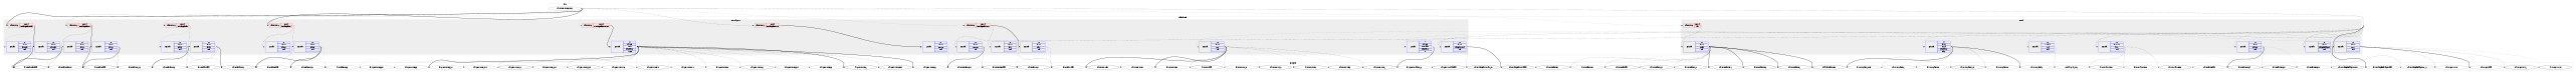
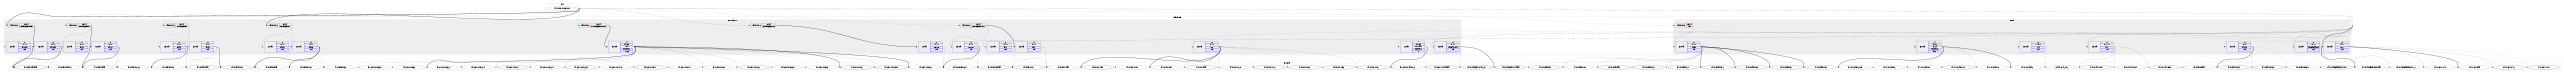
  digraph {
    compound=true
    concentrate=true
    fontname=Helvetica
    fontsize=10
    newrank=true
    rankdir=TB
    ranksep=1.5
    node [color=gray40 fontname=Helvetica fontsize=10]
    edge [arrowhead=dot headport=w style=dashed tailport=e weight=100]
    n1 [label="dev-ros/rospy_tutorials-0.6.1" width=4]
    n2 [color=blue label=<<TABLE BORDER="0" CELLBORDER="1" CELLSPACING="0" CELLPADDING="4" WIDTH="220"><TR><TD ROWSPAN="6" CELLPADDING="30">pack_dep</TD></TR><TR><TD WIDTH="110">no</TD></TR><TR><TD>dev-ros</TD></TR><TR><TD>rostest</TD></TR><TR><TD>none</TD></TR><TR><TD></TD></TR></TABLE>> shape=none]
    n3 [color=red label=<<TABLE BORDER="0" CELLBORDER="1" CELLSPACING="0" CELLPADDING="4"><TR><TD ROWSPAN="3" CELLPADDING="10">use_conditional</TD></TR><TR><TD>positive</TD></TR><TR><TD>test</TD></TR></TABLE>> shape=none]
    n4 [color=blue label=<<TABLE BORDER="0" CELLBORDER="1" CELLSPACING="0" CELLPADDING="4" WIDTH="220"><TR><TD ROWSPAN="6" CELLPADDING="30">pack_dep</TD></TR><TR><TD WIDTH="110">no</TD></TR><TR><TD>dev-python</TD></TR><TR><TD>empy</TD></TR><TR><TD>none</TD></TR><TR><TD></TD></TR></TABLE>> shape=none]
    n5 [color=blue label=<<TABLE BORDER="0" CELLBORDER="1" CELLSPACING="0" CELLPADDING="4" WIDTH="220"><TR><TD ROWSPAN="6" CELLPADDING="30">pack_dep</TD></TR><TR><TD WIDTH="110">no</TD></TR><TR><TD>dev-ros</TD></TR><TR><TD>genmsg</TD></TR><TR><TD>none</TD></TR><TR><TD></TD></TR></TABLE>> shape=none]
    n6 [color=blue label=<<TABLE BORDER="0" CELLBORDER="1" CELLSPACING="0" CELLPADDING="4" WIDTH="220"><TR><TD ROWSPAN="6" CELLPADDING="30">pack_dep</TD></TR><TR><TD WIDTH="110">no</TD></TR><TR><TD>dev-ros</TD></TR><TR><TD>message_generation</TD></TR><TR><TD>none</TD></TR><TR><TD></TD></TR></TABLE>> shape=none]
    n7 [color=blue label=<<TABLE BORDER="0" CELLBORDER="1" CELLSPACING="0" CELLPADDING="4" WIDTH="220"><TR><TD ROWSPAN="6" CELLPADDING="30">pack_dep</TD></TR><TR><TD WIDTH="110">no</TD></TR><TR><TD>dev-util</TD></TR><TR><TD>catkin</TD></TR><TR><TD>none</TD></TR><TR><TD></TD></TR></TABLE>> shape=none]
    n8 [color=blue label=<<TABLE BORDER="0" CELLBORDER="1" CELLSPACING="0" CELLPADDING="4" WIDTH="220"><TR><TD ROWSPAN="6" CELLPADDING="30">pack_dep</TD></TR><TR><TD WIDTH="110">no</TD></TR><TR><TD>dev-util</TD></TR><TR><TD>cmake</TD></TR><TR><TD>greaterequal</TD></TR><TR><TD>3.9.6</TD></TR></TABLE>> shape=none]
    n9 [color=blue label=<<TABLE BORDER="0" CELLBORDER="1" CELLSPACING="0" CELLPADDING="4" WIDTH="220"><TR><TD ROWSPAN="6" CELLPADDING="30">pack_dep</TD></TR><TR><TD WIDTH="110">no</TD></TR><TR><TD>sys-devel</TD></TR><TR><TD>make</TD></TR><TR><TD>none</TD></TR><TR><TD></TD></TR></TABLE>> shape=none]
    n10 [color=blue label=<<TABLE BORDER="0" CELLBORDER="1" CELLSPACING="0" CELLPADDING="4" WIDTH="220"><TR><TD ROWSPAN="6" CELLPADDING="30">pack_dep</TD></TR><TR><TD WIDTH="110">no</TD></TR><TR><TD>dev-lang</TD></TR><TR><TD>python</TD></TR><TR><TD>greaterequal</TD></TR><TR><TD>2.7.5-r2</TD></TR></TABLE>> shape=none]
    n11 [color=red label=<<TABLE BORDER="0" CELLBORDER="1" CELLSPACING="0" CELLPADDING="4"><TR><TD ROWSPAN="3" CELLPADDING="10">use_conditional</TD></TR><TR><TD>positive</TD></TR><TR><TD>python_targets_python2_7</TD></TR></TABLE>> shape=none]
    n12 [color=blue label=<<TABLE BORDER="0" CELLBORDER="1" CELLSPACING="0" CELLPADDING="4" WIDTH="220"><TR><TD ROWSPAN="6" CELLPADDING="30">pack_dep</TD></TR><TR><TD WIDTH="110">no</TD></TR><TR><TD>dev-ros</TD></TR><TR><TD>gencpp</TD></TR><TR><TD>none</TD></TR><TR><TD></TD></TR></TABLE>> shape=none]
    n13 [color=blue label=<<TABLE BORDER="0" CELLBORDER="1" CELLSPACING="0" CELLPADDING="4" WIDTH="220"><TR><TD ROWSPAN="6" CELLPADDING="30">pack_dep</TD></TR><TR><TD WIDTH="110">no</TD></TR><TR><TD>dev-ros</TD></TR><TR><TD>gencpp</TD></TR><TR><TD>none</TD></TR><TR><TD></TD></TR></TABLE>> shape=none]
    n14 [color=red label=<<TABLE BORDER="0" CELLBORDER="1" CELLSPACING="0" CELLPADDING="4"><TR><TD ROWSPAN="3" CELLPADDING="10">use_conditional</TD></TR><TR><TD>positive</TD></TR><TR><TD>ros_messages_cxx</TD></TR></TABLE>> shape=none]
    n15 [color=blue label=<<TABLE BORDER="0" CELLBORDER="1" CELLSPACING="0" CELLPADDING="4" WIDTH="220"><TR><TD ROWSPAN="6" CELLPADDING="30">pack_dep</TD></TR><TR><TD WIDTH="110">no</TD></TR><TR><TD>dev-ros</TD></TR><TR><TD>geneus</TD></TR><TR><TD>none</TD></TR><TR><TD></TD></TR></TABLE>> shape=none]
    n16 [color=blue label=<<TABLE BORDER="0" CELLBORDER="1" CELLSPACING="0" CELLPADDING="4" WIDTH="220"><TR><TD ROWSPAN="6" CELLPADDING="30">pack_dep</TD></TR><TR><TD WIDTH="110">no</TD></TR><TR><TD>dev-ros</TD></TR><TR><TD>geneus</TD></TR><TR><TD>none</TD></TR><TR><TD></TD></TR></TABLE>> shape=none]
    n17 [color=red label=<<TABLE BORDER="0" CELLBORDER="1" CELLSPACING="0" CELLPADDING="4"><TR><TD ROWSPAN="3" CELLPADDING="10">use_conditional</TD></TR><TR><TD>positive</TD></TR><TR><TD>ros_messages_eus</TD></TR></TABLE>> shape=none]
    n18 [color=blue label=<<TABLE BORDER="0" CELLBORDER="1" CELLSPACING="0" CELLPADDING="4" WIDTH="220"><TR><TD ROWSPAN="6" CELLPADDING="30">pack_dep</TD></TR><TR><TD WIDTH="110">no</TD></TR><TR><TD>dev-ros</TD></TR><TR><TD>genlisp</TD></TR><TR><TD>none</TD></TR><TR><TD></TD></TR></TABLE>> shape=none]
    n19 [color=blue label=<<TABLE BORDER="0" CELLBORDER="1" CELLSPACING="0" CELLPADDING="4" WIDTH="220"><TR><TD ROWSPAN="6" CELLPADDING="30">pack_dep</TD></TR><TR><TD WIDTH="110">no</TD></TR><TR><TD>dev-ros</TD></TR><TR><TD>genlisp</TD></TR><TR><TD>none</TD></TR><TR><TD></TD></TR></TABLE>> shape=none]
    n20 [color=red label=<<TABLE BORDER="0" CELLBORDER="1" CELLSPACING="0" CELLPADDING="4"><TR><TD ROWSPAN="3" CELLPADDING="10">use_conditional</TD></TR><TR><TD>positive</TD></TR><TR><TD>ros_messages_lisp</TD></TR></TABLE>> shape=none]
    n21 [color=blue label=<<TABLE BORDER="0" CELLBORDER="1" CELLSPACING="0" CELLPADDING="4" WIDTH="220"><TR><TD ROWSPAN="6" CELLPADDING="30">pack_dep</TD></TR><TR><TD WIDTH="110">no</TD></TR><TR><TD>dev-ros</TD></TR><TR><TD>gennodejs</TD></TR><TR><TD>none</TD></TR><TR><TD></TD></TR></TABLE>> shape=none]
    n22 [color=blue label=<<TABLE BORDER="0" CELLBORDER="1" CELLSPACING="0" CELLPADDING="4" WIDTH="220"><TR><TD ROWSPAN="6" CELLPADDING="30">pack_dep</TD></TR><TR><TD WIDTH="110">no</TD></TR><TR><TD>dev-ros</TD></TR><TR><TD>gennodejs</TD></TR><TR><TD>none</TD></TR><TR><TD></TD></TR></TABLE>> shape=none]
    n23 [color=red label=<<TABLE BORDER="0" CELLBORDER="1" CELLSPACING="0" CELLPADDING="4"><TR><TD ROWSPAN="3" CELLPADDING="10">use_conditional</TD></TR><TR><TD>positive</TD></TR><TR><TD>ros_messages_nodejs</TD></TR></TABLE>> shape=none]
    n24 [color=blue label=<<TABLE BORDER="0" CELLBORDER="1" CELLSPACING="0" CELLPADDING="4" WIDTH="220"><TR><TD ROWSPAN="6" CELLPADDING="30">pack_dep</TD></TR><TR><TD WIDTH="110">no</TD></TR><TR><TD>dev-ros</TD></TR><TR><TD>genpy</TD></TR><TR><TD>none</TD></TR><TR><TD></TD></TR></TABLE>> shape=none]
    n25 [color=blue label=<<TABLE BORDER="0" CELLBORDER="1" CELLSPACING="0" CELLPADDING="4" WIDTH="220"><TR><TD ROWSPAN="6" CELLPADDING="30">pack_dep</TD></TR><TR><TD WIDTH="110">no</TD></TR><TR><TD>dev-ros</TD></TR><TR><TD>genpy</TD></TR><TR><TD>none</TD></TR><TR><TD></TD></TR></TABLE>> shape=none]
    n26 [color=red label=<<TABLE BORDER="0" CELLBORDER="1" CELLSPACING="0" CELLPADDING="4"><TR><TD ROWSPAN="3" CELLPADDING="10">use_conditional</TD></TR><TR><TD>positive</TD></TR><TR><TD>ros_messages_python</TD></TR></TABLE>> shape=none]
    n27 [color=blue label=<<TABLE BORDER="0" CELLBORDER="1" CELLSPACING="0" CELLPADDING="4" WIDTH="220"><TR><TD ROWSPAN="6" CELLPADDING="30">pack_dep</TD></TR><TR><TD WIDTH="110">no</TD></TR><TR><TD>dev-ros</TD></TR><TR><TD>std_msgs</TD></TR><TR><TD>none</TD></TR><TR><TD></TD></TR></TABLE>> shape=none]
    n28 [color=red label=<<TABLE BORDER="0" CELLBORDER="1" CELLSPACING="0" CELLPADDING="4"><TR><TD ROWSPAN="3" CELLPADDING="10">use_conditional</TD></TR><TR><TD>positive</TD></TR><TR><TD>ros_messages_python</TD></TR></TABLE>> shape=none]
    n29 [color=blue label=<<TABLE BORDER="0" CELLBORDER="1" CELLSPACING="0" CELLPADDING="4" WIDTH="220"><TR><TD ROWSPAN="6" CELLPADDING="30">pack_dep</TD></TR><TR><TD WIDTH="110">no</TD></TR><TR><TD>dev-lang</TD></TR><TR><TD>python-exec</TD></TR><TR><TD>greaterequal</TD></TR><TR><TD>2</TD></TR></TABLE>> shape=none]
    n30 [color=blue label=<<TABLE BORDER="0" CELLBORDER="1" CELLSPACING="0" CELLPADDING="4" WIDTH="220"><TR><TD ROWSPAN="6" CELLPADDING="30">pack_dep</TD></TR><TR><TD WIDTH="110">no</TD></TR><TR><TD>dev-ros</TD></TR><TR><TD>message_runtime</TD></TR><TR><TD>none</TD></TR><TR><TD></TD></TR></TABLE>> shape=none]
    n31 [color=blue label=<<TABLE BORDER="0" CELLBORDER="1" CELLSPACING="0" CELLPADDING="4" WIDTH="220"><TR><TD ROWSPAN="6" CELLPADDING="30">pack_dep</TD></TR><TR><TD WIDTH="110">no</TD></TR><TR><TD>dev-ros</TD></TR><TR><TD>rospy</TD></TR><TR><TD>none</TD></TR><TR><TD></TD></TR></TABLE>> shape=none]
    n32 [color=blue label=<<TABLE BORDER="0" CELLBORDER="1" CELLSPACING="0" CELLPADDING="4" WIDTH="220"><TR><TD ROWSPAN="6" CELLPADDING="30">pack_dep</TD></TR><TR><TD WIDTH="110">no</TD></TR><TR><TD>dev-ros</TD></TR><TR><TD>std_msgs</TD></TR><TR><TD>none</TD></TR><TR><TD></TD></TR></TABLE>> shape=none]
    n33 [label="dev-ros/rostest-1.13.0" width=4]
    n34 [color=black label="dev-ros/rostest-1.13.1" width=4]
-   n35 [color=black label="dev-exec/rostest-1.13.2" width=4]
+   n35 [color=black label="dev-ros/rostest-1.13.2" width=4]
    n36 [color=black label="dev-ros/rostest-1.13.4" width=4]
    n37 [color=black label="dev-ros/rostest-1.13.5" width=4]
    n38 [color=black label="dev-ros/rostest-1.13.6" width=4]
    n39 [color=black label="dev-ros/rostest-1.14.2" width=4]
    n40 [color=black label="dev-ros/rostest-1.14.3" width=4]
    n41 [color=black label="dev-ros/rostest-9999" width=4]
    n42 [label="dev-python/empy-3.3-r1" width=4]
    n43 [color=black label="dev-python/empy-3.3.2" width=4]
    n44 [color=black label="dev-python/empy-3.3.3" width=4]
    n45 [label="dev-ros/genmsg-0.5.10" width=4]
    n46 [color=black label="dev-ros/genmsg-0.5.11" width=4]
    n47 [color=black label="dev-ros/genmsg-0.5.9" width=4]
    n48 [label="dev-ros/genmsg-9997" width=4]
    n49 [color=black label="dev-ros/message_generation-0.3.0" width=4]
    n50 [label="dev-ros/message_generation-0.4.0" width=4]
    n51 [label="dev-ros/message_generation-9999" width=4]
    n52 [label="dev-util/catkin-0.7.11" width=4]
    n53 [color=black label="dev-util/catkin-0.7.12" width=4]
    n54 [color=black label="dev-util/catkin-0.7.14" width=4]
    n55 [label="dev-util/catkin-9999" width=4]
    n56 [label="dev-util/cmake-3.10.3" width=4]
    n57 [color=black label="dev-util/cmake-3.11.4-r1" width=4]
    n58 [label="dev-util/cmake-3.12.3" width=4]
    n59 [label="dev-util/cmake-3.13.4" width=4]
    n60 [label="dev-util/cmake-3.14.0_rc3" width=4]
    n61 [label="dev-util/cmake-3.9.6" width=4]
    n62 [label="sys-devel/make-4.2.1-r4" width=4]
    n63 [label="dev-lang/python-2.7.16" width=4]
    n64 [color=black label="dev-lang/python-3.4.5-r1" width=4]
    n65 [label="dev-lang/python-3.4.6-r1" width=4]
    n66 [color=black label="dev-lang/python-3.4.8" width=4]
    n67 [label="dev-lang/python-3.4.8-r1" width=4]
    n68 [label="dev-lang/python-3.5.4-r1" width=4]
    n69 [label="dev-lang/python-3.5.5" width=4]
    n70 [label="dev-lang/python-3.5.5-r1" width=4]
    n71 [label="dev-lang/python-3.5.6" width=4]
    n72 [color=black label="dev-lang/python-3.6.3-r1" width=4]
    n73 [color=black label="dev-lang/python-3.6.4" width=4]
    n74 [label="dev-lang/python-3.6.5" width=4]
    n75 [label="dev-lang/python-3.6.5-r1" width=4]
    n76 [color=black label="dev-lang/python-3.6.6" width=4]
    n77 [label="dev-lang/python-3.6.8" width=4]
    n78 [label="dev-lang/python-3.7.0" width=4]
    n79 [color=black label="dev-lang/python-3.7.2" width=4]
    n80 [label="dev-ros/gencpp-0.5.5" width=4]
    n81 [label="dev-ros/gencpp-0.6.0" width=4]
    n82 [label="dev-ros/gencpp-9999" width=4]
    n83 [label="dev-ros/geneus-2.2.5" width=4]
    n84 [color=black label="dev-ros/geneus-2.2.6" width=4]
    n85 [color=black label="dev-ros/geneus-9999" width=4]
    n86 [label="dev-ros/genlisp-0.4.16" width=4]
    n87 [color=black label="dev-ros/genlisp-9999" width=4]
    n88 [label="dev-ros/gennodejs-2.0.1" width=4]
    n89 [color=black label="dev-ros/gennodejs-9999" width=4]
    n90 [color=black label="dev-ros/genpy-0.6.7" width=4]
    n91 [label="dev-ros/genpy-9999" width=4]
    n92 [label="dev-ros/std_msgs-0.5.11" width=4]
    n93 [color=black label="dev-ros/std_msgs-9999" width=4]
    n94 [label="dev-lang/python-exec-2.4.6" width=4]
    n95 [color=black label="dev-lang/python-exec-9999" width=4]
    n96 [color=black label="dev-ros/message_runtime-0.4.12" width=4]
    n97 [color=black label="dev-ros/message_runtime-9999" width=4]
    n98 [label="dev-ros/rospy-1.13.0" width=4]
    n99 [label="dev-ros/rospy-1.13.1" width=4]
    n100 [color=black label="dev-ros/rospy-1.13.2" width=4]
    n101 [color=black label="dev-ros/rospy-1.13.4" width=4]
    n102 [color=black label="dev-ros/rospy-1.13.5" width=4]
    n103 [color=black label="dev-ros/rospy-1.13.6" width=4]
    n104 [color=black label="dev-ros/rospy-1.14.2" width=4]
    n105 [label="dev-ros/rospy-1.14.3" width=4]
    n106 [color=black label="dev-ros/rospy-9999" width=4]
    subgraph cluster_1 {
      color=gray
      label=<<i>ebuild</i>>
      rank=same
      n1
    }
    subgraph cluster_2 {
      color=gray
      label=<<i>dependencies</i>>
      subgraph cluster_3 {
        color=gray
        fillcolor="#eeeeee"
        label=<<i>compile</i>>
        style=filled
        subgraph sub_4 {
          color=gray
          fillcolor="#eeeeee"
          label=<<i>compile</i>>
          style=filled
          n3
          subgraph sub_5 {
            color=gray
            fillcolor="#eeeeee"
            label=<<i>compile</i>>
            style=filled
            n2
          }
        }
        subgraph sub_6 {
          color=gray
          fillcolor="#eeeeee"
          label=<<i>compile</i>>
          style=filled
          n4
        }
        subgraph sub_7 {
          color=gray
          fillcolor="#eeeeee"
          label=<<i>compile</i>>
          style=filled
          n5
        }
        subgraph sub_8 {
          color=gray
          fillcolor="#eeeeee"
          label=<<i>compile</i>>
          style=filled
          n6
        }
        subgraph sub_9 {
          color=gray
          fillcolor="#eeeeee"
          label=<<i>compile</i>>
          style=filled
          n7
        }
        subgraph sub_10 {
          color=gray
          fillcolor="#eeeeee"
          label=<<i>compile</i>>
          style=filled
          n8
        }
        subgraph sub_11 {
          color=gray
          fillcolor="#eeeeee"
          label=<<i>compile</i>>
          style=filled
          n9
        }
      }
      subgraph cluster_12 {
        color=gray
        fillcolor="#eeeeee"
        label=<<i>compile and run</i>>
        style=filled
        subgraph sub_13 {
          color=gray
          fillcolor="#eeeeee"
          label=<<i>compile and run</i>>
          style=filled
          n11
          subgraph sub_14 {
            color=gray
            fillcolor="#eeeeee"
            label=<<i>compile and run</i>>
            style=filled
            n10
          }
        }
        subgraph sub_15 {
          color=gray
          fillcolor="#eeeeee"
          label=<<i>compile and run</i>>
          style=filled
          n14
          subgraph sub_16 {
            color=gray
            fillcolor="#eeeeee"
            label=<<i>compile and run</i>>
            style=filled
            n12
          }
          subgraph sub_17 {
            color=gray
            fillcolor="#eeeeee"
            label=<<i>compile and run</i>>
            style=filled
            n13
          }
        }
        subgraph sub_18 {
          color=gray
          fillcolor="#eeeeee"
          label=<<i>compile and run</i>>
          style=filled
          n17
          subgraph sub_19 {
            color=gray
            fillcolor="#eeeeee"
            label=<<i>compile and run</i>>
            style=filled
            n15
          }
          subgraph sub_20 {
            color=gray
            fillcolor="#eeeeee"
            label=<<i>compile and run</i>>
            style=filled
            n16
          }
        }
        subgraph sub_21 {
          color=gray
          fillcolor="#eeeeee"
          label=<<i>compile and run</i>>
          style=filled
          n20
          subgraph sub_22 {
            color=gray
            fillcolor="#eeeeee"
            label=<<i>compile and run</i>>
            style=filled
            n18
          }
          subgraph sub_23 {
            color=gray
            fillcolor="#eeeeee"
            label=<<i>compile and run</i>>
            style=filled
            n19
          }
        }
        subgraph sub_24 {
          color=gray
          fillcolor="#eeeeee"
          label=<<i>compile and run</i>>
          style=filled
          n23
          subgraph sub_25 {
            color=gray
            fillcolor="#eeeeee"
            label=<<i>compile and run</i>>
            style=filled
            n21
          }
          subgraph sub_26 {
            color=gray
            fillcolor="#eeeeee"
            label=<<i>compile and run</i>>
            style=filled
            n22
          }
        }
        subgraph sub_27 {
          color=gray
          fillcolor="#eeeeee"
          label=<<i>compile and run</i>>
          style=filled
          n26
          subgraph sub_28 {
            color=gray
            fillcolor="#eeeeee"
            label=<<i>compile and run</i>>
            style=filled
            n24
          }
          subgraph sub_29 {
            color=gray
            fillcolor="#eeeeee"
            label=<<i>compile and run</i>>
            style=filled
            n25
          }
        }
        subgraph sub_30 {
          color=gray
          fillcolor="#eeeeee"
          label=<<i>compile and run</i>>
          style=filled
          n28
          subgraph sub_31 {
            color=gray
            fillcolor="#eeeeee"
            label=<<i>compile and run</i>>
            style=filled
            n27
          }
        }
        subgraph sub_32 {
          color=gray
          fillcolor="#eeeeee"
          label=<<i>compile and run</i>>
          style=filled
          n29
        }
        subgraph sub_33 {
          color=gray
          fillcolor="#eeeeee"
          label=<<i>compile and run</i>>
          style=filled
          n30
        }
        subgraph sub_34 {
          color=gray
          fillcolor="#eeeeee"
          label=<<i>compile and run</i>>
          style=filled
          n31
        }
        subgraph sub_35 {
          color=gray
          fillcolor="#eeeeee"
          label=<<i>compile and run</i>>
          style=filled
          n32
        }
      }
      subgraph cluster_36 {
        color=gray
        fillcolor="#eeeeee"
        label=<<i>run</i>>
        style=filled
      }
    }
    subgraph cluster_37 {
      color=gray
      label=<<i>candidates</i>>
      rank=same
      subgraph sub_38 {
        color=black
        label=<<i>candidates</i>>
        nodesep=1
        rank=same
        n33
        n34
        n35
        n36
        n37
        n38
        n39
        n40
        n41
      }
      subgraph sub_39 {
        color=black
        label=<<i>candidates</i>>
        nodesep=1
        rank=same
        n42
        n43
        n44
      }
      subgraph sub_40 {
        color=black
        label=<<i>candidates</i>>
        nodesep=1
        rank=same
        n45
        n46
        n47
        n48
      }
      subgraph sub_41 {
        color=black
        label=<<i>candidates</i>>
        nodesep=1
        rank=same
        n49
        n50
        n51
      }
      subgraph sub_42 {
        color=black
        label=<<i>candidates</i>>
        nodesep=1
        rank=same
        n52
        n53
        n54
        n55
      }
      subgraph sub_43 {
        color=black
        label=<<i>candidates</i>>
        nodesep=1
        rank=same
        n56
        n57
        n58
        n59
        n60
        n61
      }
      subgraph sub_44 {
        color=black
        label=<<i>candidates</i>>
        nodesep=1
        rank=same
        n62
      }
      subgraph sub_45 {
        color=black
        label=<<i>candidates</i>>
        nodesep=1
        rank=same
        n63
        n64
        n65
        n66
        n67
        n68
        n69
        n70
        n71
        n72
        n73
        n74
        n75
        n76
        n77
        n78
        n79
      }
      subgraph sub_46 {
        color=black
        label=<<i>candidates</i>>
        nodesep=1
        rank=same
        n80
        n81
        n82
      }
      subgraph sub_47 {
        color=black
        label=<<i>candidates</i>>
        nodesep=1
        rank=same
        n80
        n81
        n82
      }
      subgraph sub_48 {
        color=black
        label=<<i>candidates</i>>
        nodesep=1
        rank=same
        n83
        n84
        n85
      }
      subgraph sub_49 {
        color=black
        label=<<i>candidates</i>>
        nodesep=1
        rank=same
        n86
        n87
      }
      subgraph sub_50 {
        color=black
        label=<<i>candidates</i>>
        nodesep=1
        rank=same
        n83
        n84
        n85
      }
      subgraph sub_51 {
        color=black
        label=<<i>candidates</i>>
        nodesep=1
        rank=same
        n86
        n87
      }
      subgraph sub_52 {
        color=black
        label=<<i>candidates</i>>
        nodesep=1
        rank=same
        n88
        n89
      }
      subgraph sub_53 {
        color=black
        label=<<i>candidates</i>>
        nodesep=1
        rank=same
        n88
        n89
      }
      subgraph sub_54 {
        color=black
        label=<<i>candidates</i>>
        nodesep=1
        rank=same
        n90
        n91
      }
      subgraph sub_55 {
        color=black
        label=<<i>candidates</i>>
        nodesep=1
        rank=same
        n90
        n91
      }
      subgraph sub_56 {
        color=black
        label=<<i>candidates</i>>
        nodesep=1
        rank=same
        n92
        n93
      }
      subgraph sub_57 {
        color=black
        label=<<i>candidates</i>>
        nodesep=1
        rank=same
        n94
        n95
      }
      subgraph sub_58 {
        color=black
        label=<<i>candidates</i>>
        nodesep=1
        rank=same
        n96
        n97
      }
      subgraph sub_59 {
        color=black
        label=<<i>candidates</i>>
        nodesep=1
        rank=same
        n98
        n99
        n100
        n101
        n102
        n103
        n104
        n105
        n106
      }
      subgraph sub_60 {
        color=black
        label=<<i>candidates</i>>
        nodesep=1
        rank=same
        n92
        n93
      }
    }
    n1 -> n3 [style=dotted weight=20]
    n1 -> n4 [weight=20]
    n1 -> n5 [style=dotted weight=20]
    n1 -> n6 [arrowhead=tee weight=20]
    n1 -> n7 [arrowhead=tee style=bold weight=20]
    n1 -> n8 [style=dotted weight=20]
    n1 -> n9 [arrowhead=tee style=dotted weight=20]
    n1 -> n11 [arrowhead=tee style=dotted weight=20]
    n1 -> n14 [arrowhead=tee style=bold weight=20]
    n1 -> n17 [style=dotted weight=20]
    n1 -> n20 [weight=20]
    n1 -> n23 [style=bold weight=20]
    n1 -> n26 [style=dotted weight=20]
    n1 -> n28 [weight=20]
    n1 -> n29 [style=dotted weight=20]
    n1 -> n30 [arrowhead=tee weight=20]
    n1 -> n31 [arrowhead=tee style=dotted weight=20]
    n1 -> n32 [arrowhead=tee weight=20]
    n2 -> n33
    n2 -> n34 [arrowhead=tee style=dotted]
    n2 -> n35 [style=bold]
    n2 -> n36 [style=bold]
    n2 -> n37 [arrowhead=tee style=bold]
    n2 -> n38 [style=bold]
    n2 -> n39 [arrowhead=tee]
    n2 -> n40 [arrowhead=tee style=dotted]
    n2 -> n41
    n3 -> n2 [weight=20]
    n4 -> n42 [arrowhead=tee]
    n4 -> n43
    n4 -> n44 [arrowhead=tee]
    n5 -> n45 [style=dotted]
    n5 -> n46 [arrowhead=tee]
    n5 -> n47 [style=bold]
    n5 -> n48 [arrowhead=tee style=dotted]
    n6 -> n49 [arrowhead=tee style=dotted]
    n6 -> n50 [arrowhead=tee]
    n6 -> n51 [style=bold]
    n7 -> n52
    n7 -> n53 [arrowhead=tee style=dotted]
    n7 -> n54 [arrowhead=tee]
    n7 -> n55 [arrowhead=tee style=bold]
    n8 -> n56
    n8 -> n57 [style=dotted]
    n8 -> n58 [style=dotted]
    n8 -> n59 [arrowhead=tee]
    n8 -> n60 [style=bold]
    n8 -> n61 [style=bold]
    n9 -> n62
    n10 -> n63 [arrowhead=tee style=dotted]
    n10 -> n64 [arrowhead=tee]
    n10 -> n65 [style=dotted]
    n10 -> n66 [arrowhead=tee]
    n10 -> n67 [style=dotted]
    n10 -> n68 [arrowhead=tee style=bold]
    n10 -> n69 [arrowhead=tee style=dotted]
    n10 -> n70 [arrowhead=tee style=dotted]
    n10 -> n71 [style=bold]
    n10 -> n72
    n10 -> n73 [style=bold]
    n10 -> n74 [arrowhead=tee style=dotted]
    n10 -> n75 [arrowhead=tee style=dotted]
    n10 -> n76 [arrowhead=tee]
    n10 -> n77
    n10 -> n78 [arrowhead=tee style=dotted]
    n10 -> n79 [arrowhead=tee style=dotted]
    n11 -> n10 [style=bold weight=20]
    n12 -> n80 [arrowhead=tee style=dotted]
    n12 -> n81 [arrowhead=tee style=dotted]
    n12 -> n82
    n13 -> n80 [style=dotted]
    n13 -> n81 [style=bold]
    n13 -> n82 [style=bold]
    n14 -> n12 [arrowhead=tee weight=20]
    n14 -> n13 [weight=20]
    n15 -> n83 [arrowhead=tee style=dotted]
    n15 -> n84 [style=bold]
    n15 -> n85 [style=dotted]
    n16 -> n83 [arrowhead=tee style=bold]
    n16 -> n84 [arrowhead=tee]
    n16 -> n85 [arrowhead=tee]
    n17 -> n15 [weight=20]
    n17 -> n16 [style=dotted weight=20]
    n18 -> n86 [style=dotted]
    n18 -> n87 [arrowhead=tee style=bold]
    n19 -> n86
    n19 -> n87 [arrowhead=tee style=bold]
    n20 -> n18 [arrowhead=tee weight=20]
    n20 -> n19 [arrowhead=tee style=bold weight=20]
    n21 -> n88
    n21 -> n89 [style=bold]
    n22 -> n88
    n22 -> n89 [arrowhead=tee style=bold]
    n23 -> n21 [style=bold weight=20]
    n23 -> n22 [arrowhead=tee style=dotted weight=20]
    n24 -> n90 [style=dotted]
    n24 -> n91 [arrowhead=tee]
    n25 -> n90 [style=dotted]
    n25 -> n91
    n26 -> n24 [arrowhead=tee weight=20]
    n26 -> n25 [arrowhead=tee style=bold weight=20]
    n27 -> n92
    n27 -> n93 [style=dotted]
    n28 -> n27 [style=bold weight=20]
    n29 -> n94 [style=bold]
    n29 -> n95 [arrowhead=tee style=dotted]
    n30 -> n96
    n30 -> n97 [arrowhead=tee style=bold]
    n31 -> n98 [style=bold]
    n31 -> n99 [style=dotted]
    n31 -> n100 [style=bold]
    n31 -> n101
    n31 -> n102 [arrowhead=tee style=dotted]
    n31 -> n103 [style=dotted]
    n31 -> n104 [style=dotted]
    n31 -> n105 [arrowhead=tee]
    n31 -> n106 [arrowhead=tee]
    n32 -> n92 [style=bold]
    n32 -> n93 [arrowhead=tee]
  }
